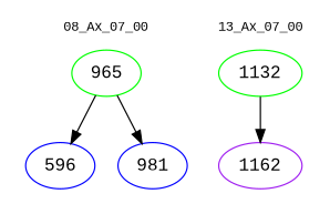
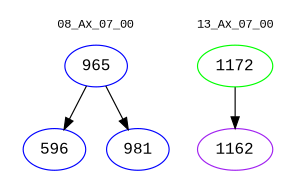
  digraph {
    fontname="Liberation Mono"
    node [color=green fontname="Liberation Mono"]
    edge [color=black fontname="Liberation Mono"]
-   n1 [label=965]
+   n1 [color=blue label=965]
    n2 [color=blue label=596]
    n3 [color=blue label=981]
-   n4 [label=1132]
+   n4 [label=1172]
    n5 [color=purple label=1162]
    subgraph cluster_1 {
      color=white
      fontsize=10
      label="08_Ax_07_00"
      n1
      n2
      n3
    }
    subgraph cluster_2 {
      color=white
      fontsize=10
      label="13_Ax_07_00"
      n4
      n5
    }
    n1 -> n2
    n1 -> n3
    n4 -> n5
  }
